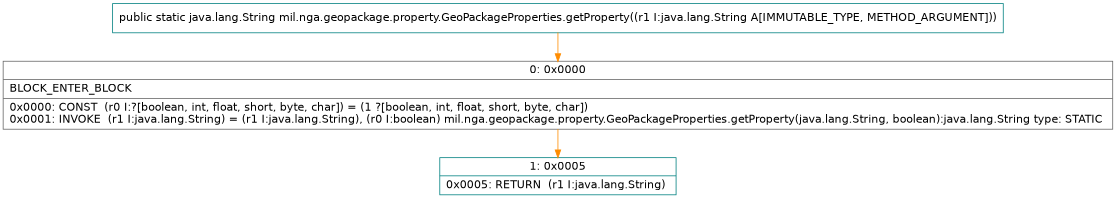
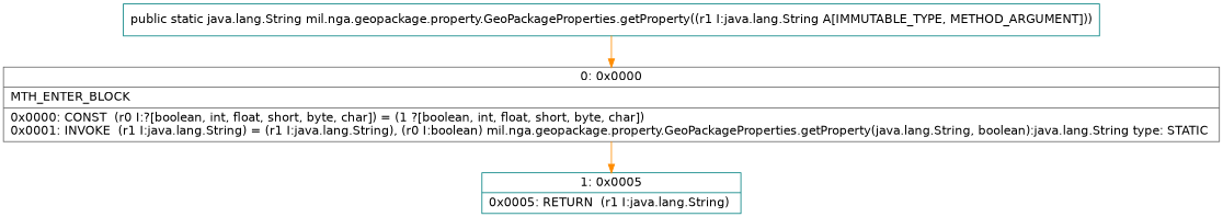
  digraph {
    fontname="DejaVu Sans"
    node [shape=record color=teal fontname="DejaVu Sans"]
    edge [color=darkorange fontname="DejaVu Sans"]
-   n1 [label="{0\:\ 0x0000|BLOCK_ENTER_BLOCK\l|0x0000: CONST  (r0 I:?[boolean, int, float, short, byte, char]) = (1 ?[boolean, int, float, short, byte, char]) \l0x0001: INVOKE  (r1 I:java.lang.String) = (r1 I:java.lang.String), (r0 I:boolean) mil.nga.geopackage.property.GeoPackageProperties.getProperty(java.lang.String, boolean):java.lang.String type: STATIC \l}" color=gray40]
+   n1 [label="{0\:\ 0x0000|MTH_ENTER_BLOCK\l|0x0000: CONST  (r0 I:?[boolean, int, float, short, byte, char]) = (1 ?[boolean, int, float, short, byte, char]) \l0x0001: INVOKE  (r1 I:java.lang.String) = (r1 I:java.lang.String), (r0 I:boolean) mil.nga.geopackage.property.GeoPackageProperties.getProperty(java.lang.String, boolean):java.lang.String type: STATIC \l}" color=gray40]
    n2 [label="{1\:\ 0x0005|0x0005: RETURN  (r1 I:java.lang.String) \l}"]
    n3 [label="{public static java.lang.String mil.nga.geopackage.property.GeoPackageProperties.getProperty((r1 I:java.lang.String A[IMMUTABLE_TYPE, METHOD_ARGUMENT])) }"]
    n1 -> n2
    n3 -> n1
  }
